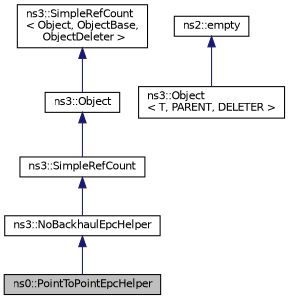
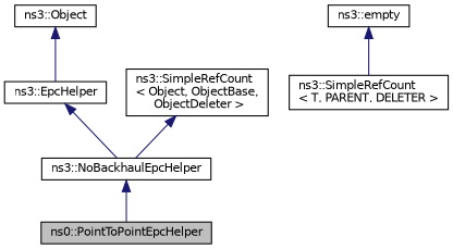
  digraph {
    fontname="DejaVu Sans"
    node [color=black fillcolor=white fontname="DejaVu Sans" fontsize=10 shape=record style=filled]
    edge [color=midnightblue dir=back fontname="DejaVu Sans" fontsize=10 labelfontname=Helvetica labelfontsize=10 style=solid]
    n1 [fillcolor=grey75 fontcolor=black height=0.2 label="ns0::PointToPointEpcHelper" width=0.4]
    n2 [height=0.2 label="ns3::NoBackhaulEpcHelper" width=0.4]
-   n3 [height=0.2 label="ns3::SimpleRefCount" width=0.4]
+   n3 [height=0.2 label="ns3::EpcHelper" width=0.4]
    n4 [height=0.2 label="ns3::Object" width=0.4]
    n5 [height=0.2 label="ns3::SimpleRefCount\l\< Object, ObjectBase,\l ObjectDeleter \>" width=0.4]
-   n6 [height=0.2 label="ns3::Object\l\< T, PARENT, DELETER \>" width=0.4]
-   n7 [height=0.2 label="ns2::empty" width=0.4]
+   n6 [height=0.2 label="ns3::SimpleRefCount\l\< T, PARENT, DELETER \>" width=0.4]
+   n7 [height=0.2 label="ns3::empty" width=0.4]
    n2 -> n1
    n3 -> n2
    n4 -> n3
-   n5 -> n4
+   n5 -> n2
    n7 -> n6
  }
